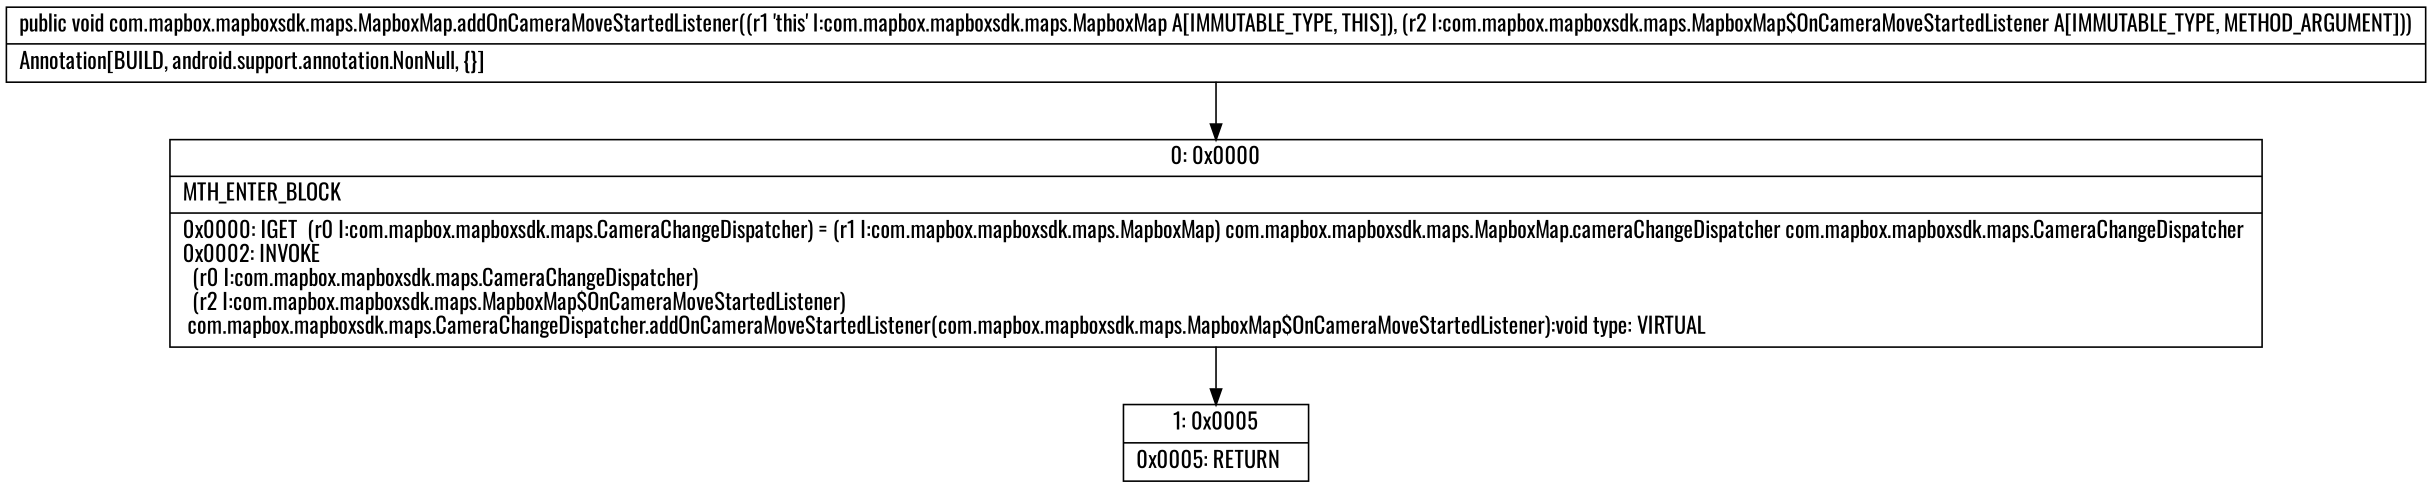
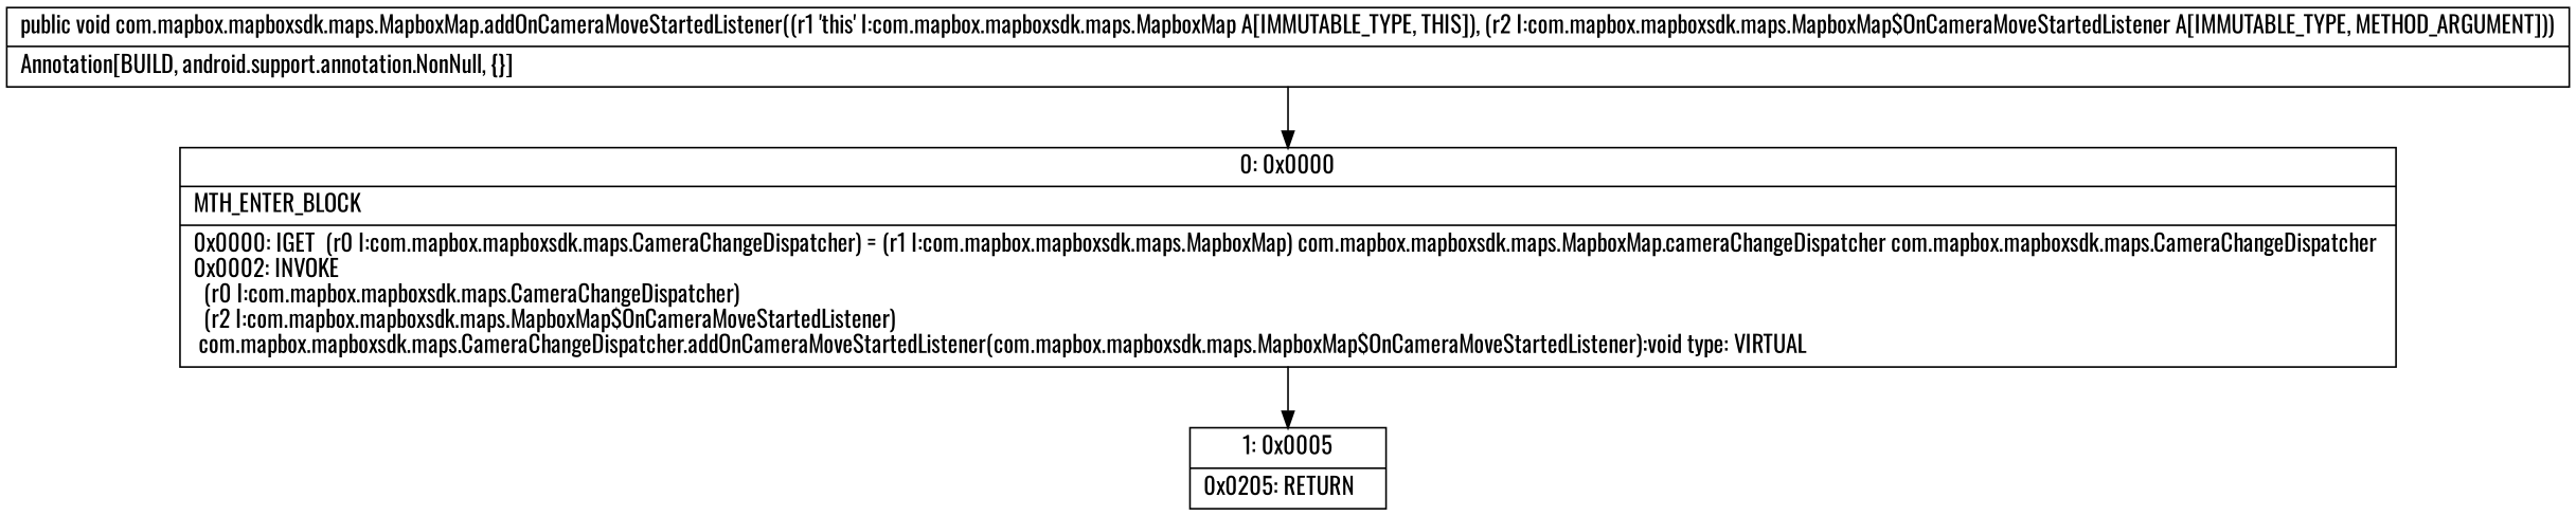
  digraph {
    fontname=Oswald
    node [shape=record fontname=Oswald]
    edge [fontname=Oswald]
    n1 [label="{0\:\ 0x0000|MTH_ENTER_BLOCK\l|0x0000: IGET  (r0 I:com.mapbox.mapboxsdk.maps.CameraChangeDispatcher) = (r1 I:com.mapbox.mapboxsdk.maps.MapboxMap) com.mapbox.mapboxsdk.maps.MapboxMap.cameraChangeDispatcher com.mapbox.mapboxsdk.maps.CameraChangeDispatcher \l0x0002: INVOKE  \l  (r0 I:com.mapbox.mapboxsdk.maps.CameraChangeDispatcher)\l  (r2 I:com.mapbox.mapboxsdk.maps.MapboxMap$OnCameraMoveStartedListener)\l com.mapbox.mapboxsdk.maps.CameraChangeDispatcher.addOnCameraMoveStartedListener(com.mapbox.mapboxsdk.maps.MapboxMap$OnCameraMoveStartedListener):void type: VIRTUAL \l}"]
-   n2 [label="{1\:\ 0x0005|0x0005: RETURN   \l}"]
+   n2 [label="{1\:\ 0x0005|0x0205: RETURN   \l}"]
    n3 [label="{public void com.mapbox.mapboxsdk.maps.MapboxMap.addOnCameraMoveStartedListener((r1 'this' I:com.mapbox.mapboxsdk.maps.MapboxMap A[IMMUTABLE_TYPE, THIS]), (r2 I:com.mapbox.mapboxsdk.maps.MapboxMap$OnCameraMoveStartedListener A[IMMUTABLE_TYPE, METHOD_ARGUMENT]))  | Annotation[BUILD, android.support.annotation.NonNull, \{\}]\l}"]
    n1 -> n2
    n3 -> n1
  }
